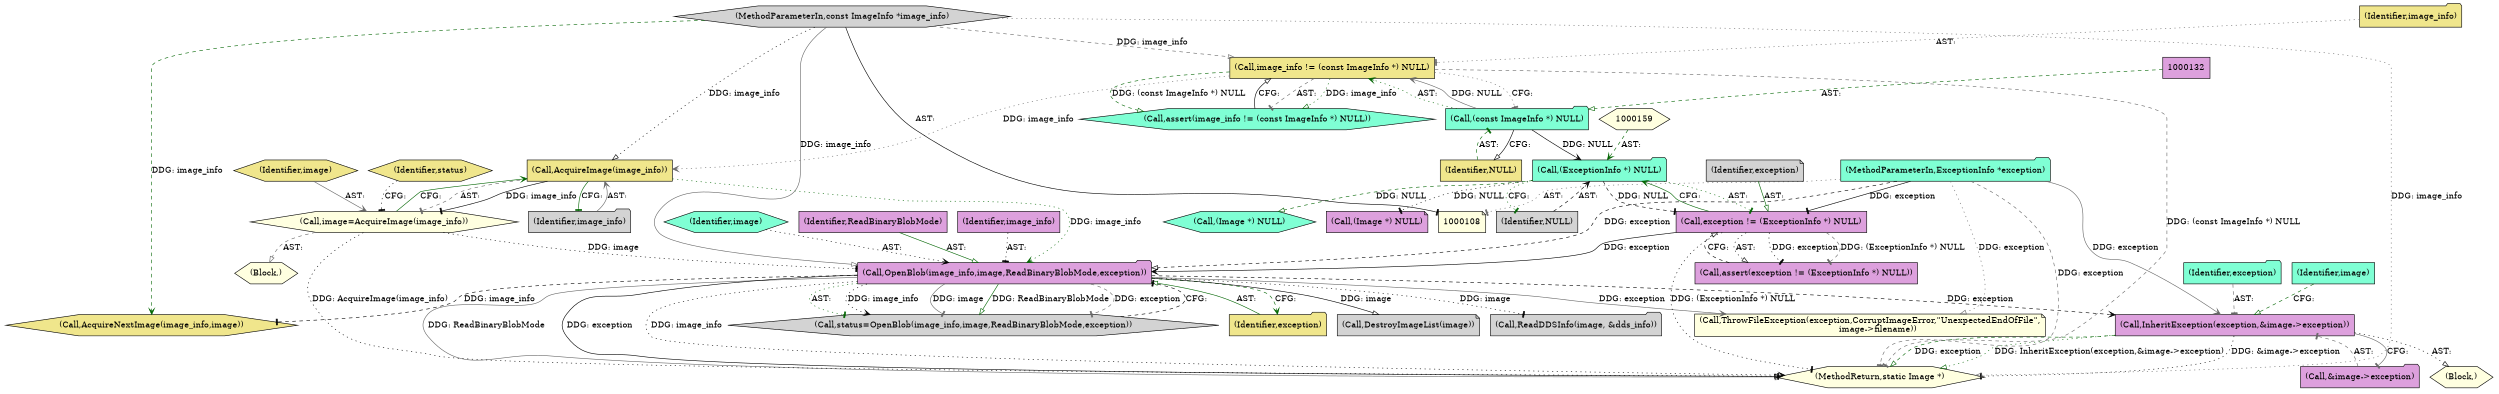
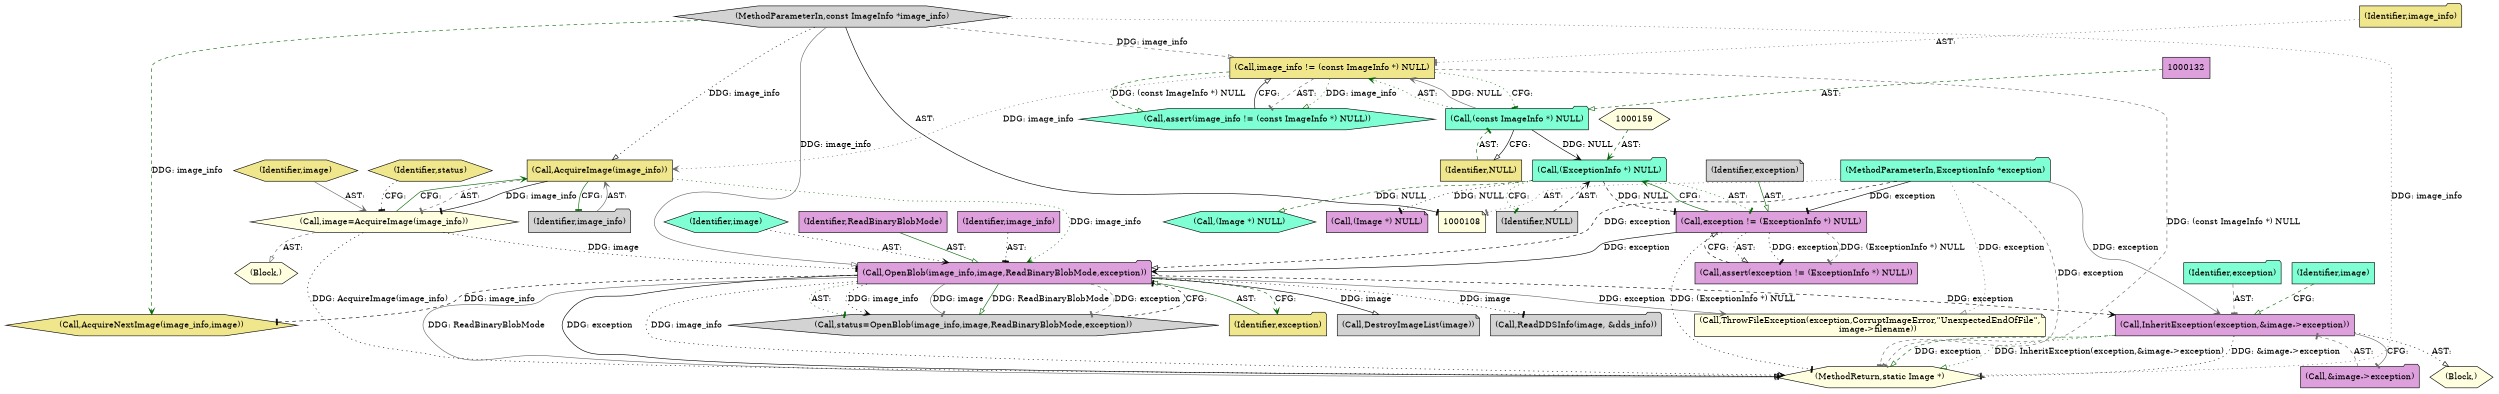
  digraph {
    node [fillcolor=plum shape=hexagon style=filled]
    edge [arrowhead=tee color=black style=dotted]
    n1 [label="(Call,InheritException(exception,&image->exception))" shape=box]
    n2 [fillcolor=lightyellow label="(Block,)"]
    n3 [label="(Call,&image->exception)" shape=folder]
    n4 [fillcolor=lightyellow label="(MethodReturn,static Image *)"]
    n5 [label="(Call,OpenBlob(image_info,image,ReadBinaryBlobMode,exception))" shape=folder]
    n6 [fillcolor=khaki label="(Identifier,exception)" shape=folder]
    n7 [fillcolor=lightgrey label="(Call,DestroyImageList(image))" shape=note]
    n8 [fillcolor=lightgrey label="(Call,ReadDDSInfo(image, &dds_info))" shape=folder]
    n9 [fillcolor=khaki label="(Call,AcquireNextImage(image_info,image))"]
    n10 [fillcolor=lightgrey label="(Call,status=OpenBlob(image_info,image,ReadBinaryBlobMode,exception))"]
    n11 [fillcolor=lightyellow label="(Call,ThrowFileException(exception,CorruptImageError,\"UnexpectedEndOfFile\",\n      image->filename))" shape=note]
    n12 [fillcolor=khaki label="(Call,AcquireImage(image_info))" shape=box]
    n13 [fillcolor=lightyellow label="(Call,image=AcquireImage(image_info))"]
    n14 [fillcolor=lightgrey label="(Identifier,image_info)" shape=folder]
    n15 [fillcolor=lightyellow label="(Block,)"]
    n16 [fillcolor=khaki label="(Call,image_info != (const ImageInfo *) NULL)" shape=box]
    n17 [fillcolor=aquamarine label="(Call,(const ImageInfo *) NULL)" shape=folder]
    n18 [fillcolor=aquamarine label="(Call,assert(image_info != (const ImageInfo *) NULL))"]
    n19 [fillcolor=aquamarine label="(Call,(ExceptionInfo *) NULL)" shape=folder]
    n20 [fillcolor=khaki label="(Identifier,NULL)" shape=box]
    n21 [fillcolor=lightgrey label="(MethodParameterIn,const ImageInfo *image_info)"]
    1000108 [fillcolor=lightyellow shape=note]
    n23 [label="(Call,exception != (ExceptionInfo *) NULL)" shape=box]
    n24 [label="(Call,(Image *) NULL)" shape=note]
    n25 [fillcolor=lightgrey label="(Identifier,NULL)" shape=box]
    n26 [fillcolor=aquamarine label="(Call,(Image *) NULL)"]
    n27 [label="(Call,assert(exception != (ExceptionInfo *) NULL))" shape=box]
    n28 [fillcolor=aquamarine label="(MethodParameterIn,ExceptionInfo *exception)" shape=folder]
    n29 [fillcolor=aquamarine label="(Identifier,image)"]
    n30 [fillcolor=lightgrey label="(Identifier,exception)" shape=note]
    n31 [fillcolor=khaki label="(Identifier,image)"]
    n32 [label="(Identifier,ReadBinaryBlobMode)" shape=box]
    n33 [label="(Identifier,image_info)" shape=box]
    n34 [fillcolor=aquamarine label="(Identifier,exception)" shape=folder]
    n35 [fillcolor=aquamarine label="(Identifier,image)" shape=box]
    n36 [fillcolor=khaki label="(Identifier,image_info)" shape=folder]
    n37 [fillcolor=khaki label="(Identifier,status)"]
    1000132 [shape=box]
    1000159 [fillcolor=lightyellow]
    n1 -> n2 [arrowhead=onormal label="AST: "]
    n1 -> n3 [color=gray40 label="CFG: " style=solid]
    n1 -> n4 [arrowhead=onormal color=darkgreen label="DDG: exception" style=dashed]
    n1 -> n4 [arrowhead=onormal color=darkgreen label="DDG: InheritException(exception,&image->exception)"]
    n1 -> n4 [label="DDG: &image->exception"]
    n3 -> n1 [color=gray40 label="AST: " style=dashed]
    n5 -> n1 [arrowhead=vee label="DDG: exception" style=dashed]
    n5 -> n4 [color=gray40 label="DDG: ReadBinaryBlobMode" style=solid]
    n5 -> n4 [label="DDG: exception" style=solid]
    n5 -> n4 [arrowhead=vee label="DDG: image_info"]
    n5 -> n6 [arrowhead=vee color=darkgreen label="CFG: " style=dashed]
    n5 -> n7 [arrowhead=onormal label="DDG: image" style=solid]
    n5 -> n8 [label="DDG: image"]
    n5 -> n9 [label="DDG: image_info" style=dashed]
    n5 -> n10 [color=darkgreen label="AST: "]
    n5 -> n10 [arrowhead=vee label="DDG: image_info"]
    n5 -> n10 [color=gray40 label="DDG: image" style=solid]
    n5 -> n10 [arrowhead=onormal color=darkgreen label="DDG: ReadBinaryBlobMode" style=solid]
    n5 -> n10 [color=gray40 label="DDG: exception" style=dashed]
    n5 -> n11 [arrowhead=vee color=gray40 label="DDG: exception" style=solid]
    n6 -> n5 [arrowhead=onormal color=darkgreen label="AST: " style=solid]
    n10 -> n5 [label="CFG: " style=dashed]
    n12 -> n5 [arrowhead=vee color=darkgreen label="DDG: image_info"]
    n12 -> n13 [color=gray40 label="AST: " style=dashed]
    n12 -> n13 [label="DDG: image_info" style=solid]
    n12 -> n14 [color=darkgreen label="CFG: " style=solid]
    n13 -> n4 [arrowhead=onormal label="DDG: AcquireImage(image_info)"]
    n13 -> n5 [label="DDG: image"]
    n13 -> n12 [arrowhead=vee color=darkgreen label="CFG: " style=solid]
    n13 -> n15 [arrowhead=onormal color=gray40 label="AST: " style=dashed]
    n14 -> n12 [arrowhead=vee color=gray40 label="AST: " style=solid]
    n16 -> n4 [color=gray40 label="DDG: (const ImageInfo *) NULL" style=dashed]
    n16 -> n12 [arrowhead=vee color=gray40 label="DDG: image_info"]
-   n16 -> n17 [color=gray40 label="CFG: "]
+   n16 -> n17 [color=darkgreen label="CFG: "]
    n16 -> n18 [color=gray40 label="AST: " style=dashed]
    n16 -> n18 [arrowhead=onormal color=darkgreen label="DDG: image_info"]
    n16 -> n18 [arrowhead=onormal color=darkgreen label="DDG: (const ImageInfo *) NULL" style=dashed]
    n17 -> n16 [arrowhead=vee color=darkgreen label="AST: "]
    n17 -> n16 [arrowhead=vee color=gray40 label="DDG: NULL" style=solid]
    n17 -> n19 [arrowhead=vee label="DDG: NULL" style=solid]
    n17 -> n20 [arrowhead=onormal label="CFG: " style=solid]
    n18 -> n16 [arrowhead=onormal label="CFG: " style=solid]
    n19 -> n23 [color=darkgreen label="AST: "]
    n19 -> n23 [label="DDG: NULL" style=dashed]
    n19 -> n24 [label="DDG: NULL"]
    n19 -> n25 [color=darkgreen label="CFG: "]
    n19 -> n26 [arrowhead=onormal color=darkgreen label="DDG: NULL" style=dashed]
    n20 -> n17 [color=darkgreen label="AST: " style=dashed]
    n21 -> n4 [arrowhead=onormal color=gray40 label="DDG: image_info"]
    n21 -> n5 [arrowhead=onormal color=gray40 label="DDG: image_info" style=solid]
    n21 -> n9 [arrowhead=vee color=darkgreen label="DDG: image_info" style=dashed]
    n21 -> n12 [arrowhead=onormal label="DDG: image_info"]
    n21 -> n16 [arrowhead=onormal color=gray40 label="DDG: image_info" style=dashed]
    n21 -> 1000108 [label="AST: " style=solid]
    n23 -> n4 [label="DDG: (ExceptionInfo *) NULL"]
    n23 -> n5 [arrowhead=vee label="DDG: exception" style=solid]
    n23 -> n19 [arrowhead=vee color=darkgreen label="CFG: " style=solid]
    n23 -> n27 [arrowhead=onormal label="AST: "]
    n23 -> n27 [label="DDG: exception"]
    n23 -> n27 [color=gray40 label="DDG: (ExceptionInfo *) NULL" style=dashed]
    n25 -> n19 [arrowhead=vee label="AST: " style=dashed]
    n27 -> n23 [arrowhead=onormal label="CFG: " style=dashed]
    n28 -> n1 [arrowhead=vee color=gray40 label="DDG: exception" style=solid]
    n28 -> n4 [color=gray40 label="DDG: exception" style=dashed]
    n28 -> n5 [arrowhead=onormal label="DDG: exception" style=dashed]
    n28 -> n11 [arrowhead=onormal color=gray40 label="DDG: exception"]
    n28 -> 1000108 [color=gray40 label="AST: "]
    n28 -> n23 [label="DDG: exception" style=solid]
    n29 -> n5 [arrowhead=vee label="AST: "]
    n30 -> n23 [arrowhead=onormal color=darkgreen label="AST: " style=solid]
    n31 -> n13 [arrowhead=vee color=gray40 label="AST: " style=solid]
    n32 -> n5 [arrowhead=onormal color=darkgreen label="AST: " style=solid]
    n33 -> n5 [label="AST: "]
    n34 -> n1 [color=gray40 label="AST: " style=dashed]
    n35 -> n1 [arrowhead=onormal color=darkgreen label="CFG: " style=dashed]
    n36 -> n16 [color=gray40 label="AST: "]
    n37 -> n13 [label="CFG: "]
    1000132 -> n17 [arrowhead=onormal color=darkgreen label="AST: " style=dashed]
    1000159 -> n19 [arrowhead=vee color=darkgreen label="AST: " style=dashed]
  }
